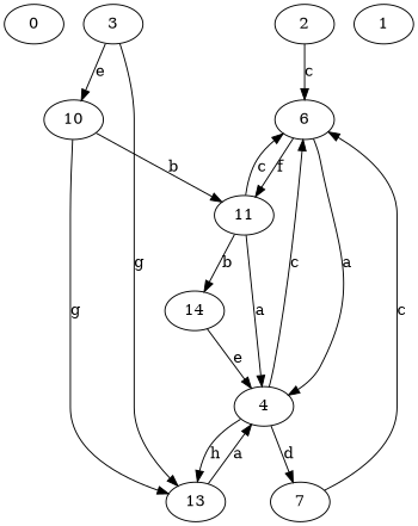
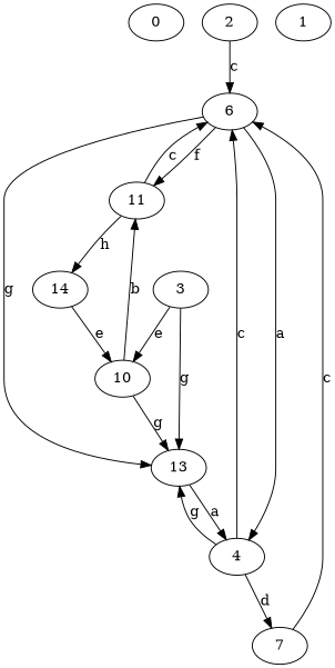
  strict digraph {
    0
    2
    6
    13
    4
    11
    3
    10
    7
    14
    1
    2 -> 6 [label=c]
+   6 -> 13 [label=g]
    6 -> 4 [label=a]
    6 -> 11 [label=f]
    13 -> 4 [label=a]
    4 -> 6 [label=c]
-   4 -> 13 [label=h]
+   4 -> 13 [label=g]
    4 -> 7 [label=d]
    11 -> 6 [label=c]
-   11 -> 4 [label=a]
-   11 -> 14 [label=b]
+   11 -> 14 [label=h]
    3 -> 13 [label=g]
    3 -> 10 [label=e]
    10 -> 13 [label=g]
    10 -> 11 [label=b]
    7 -> 6 [label=c]
-   14 -> 4 [label=e]
+   14 -> 10 [label=e]
  }
